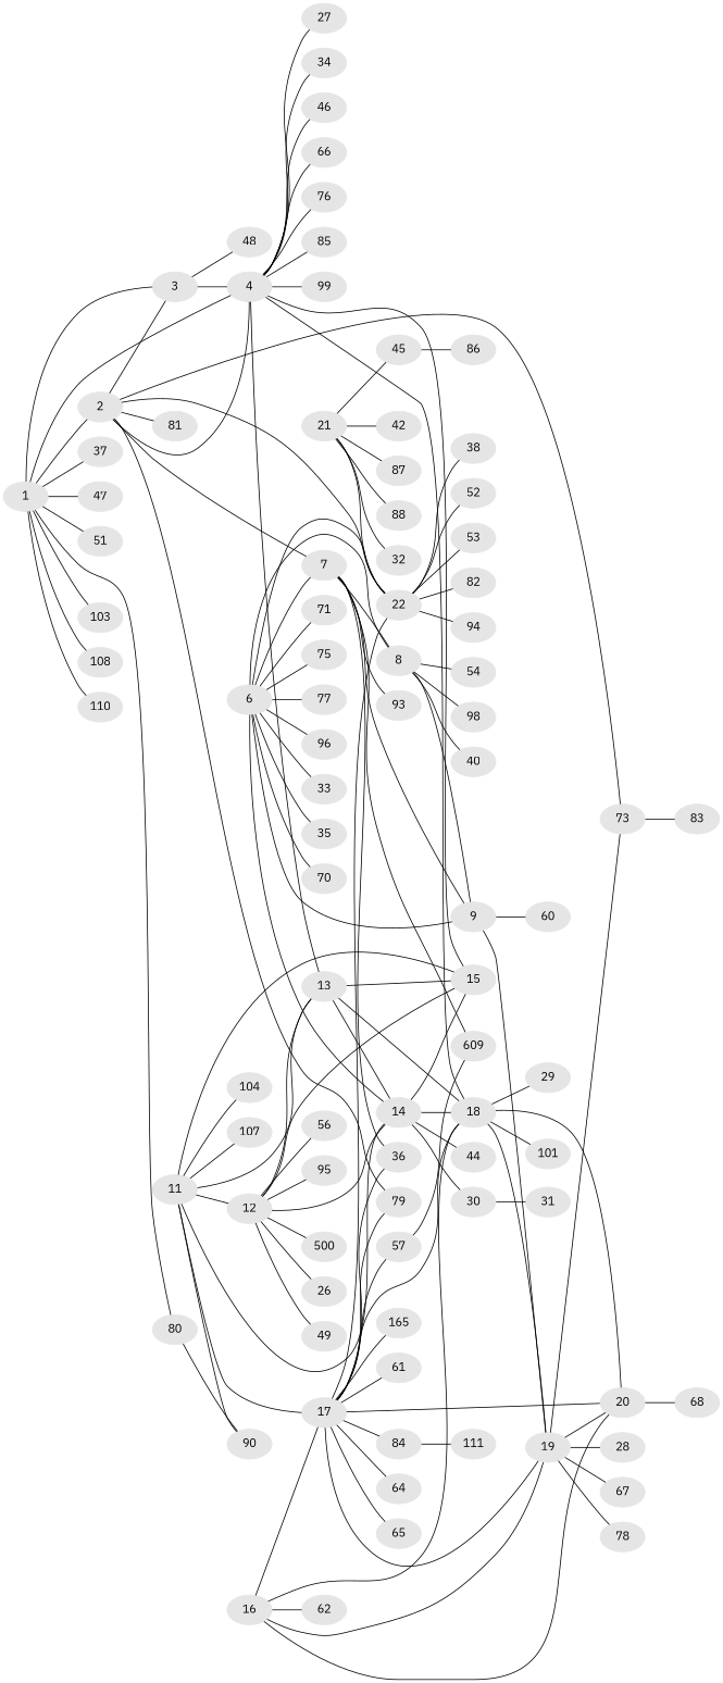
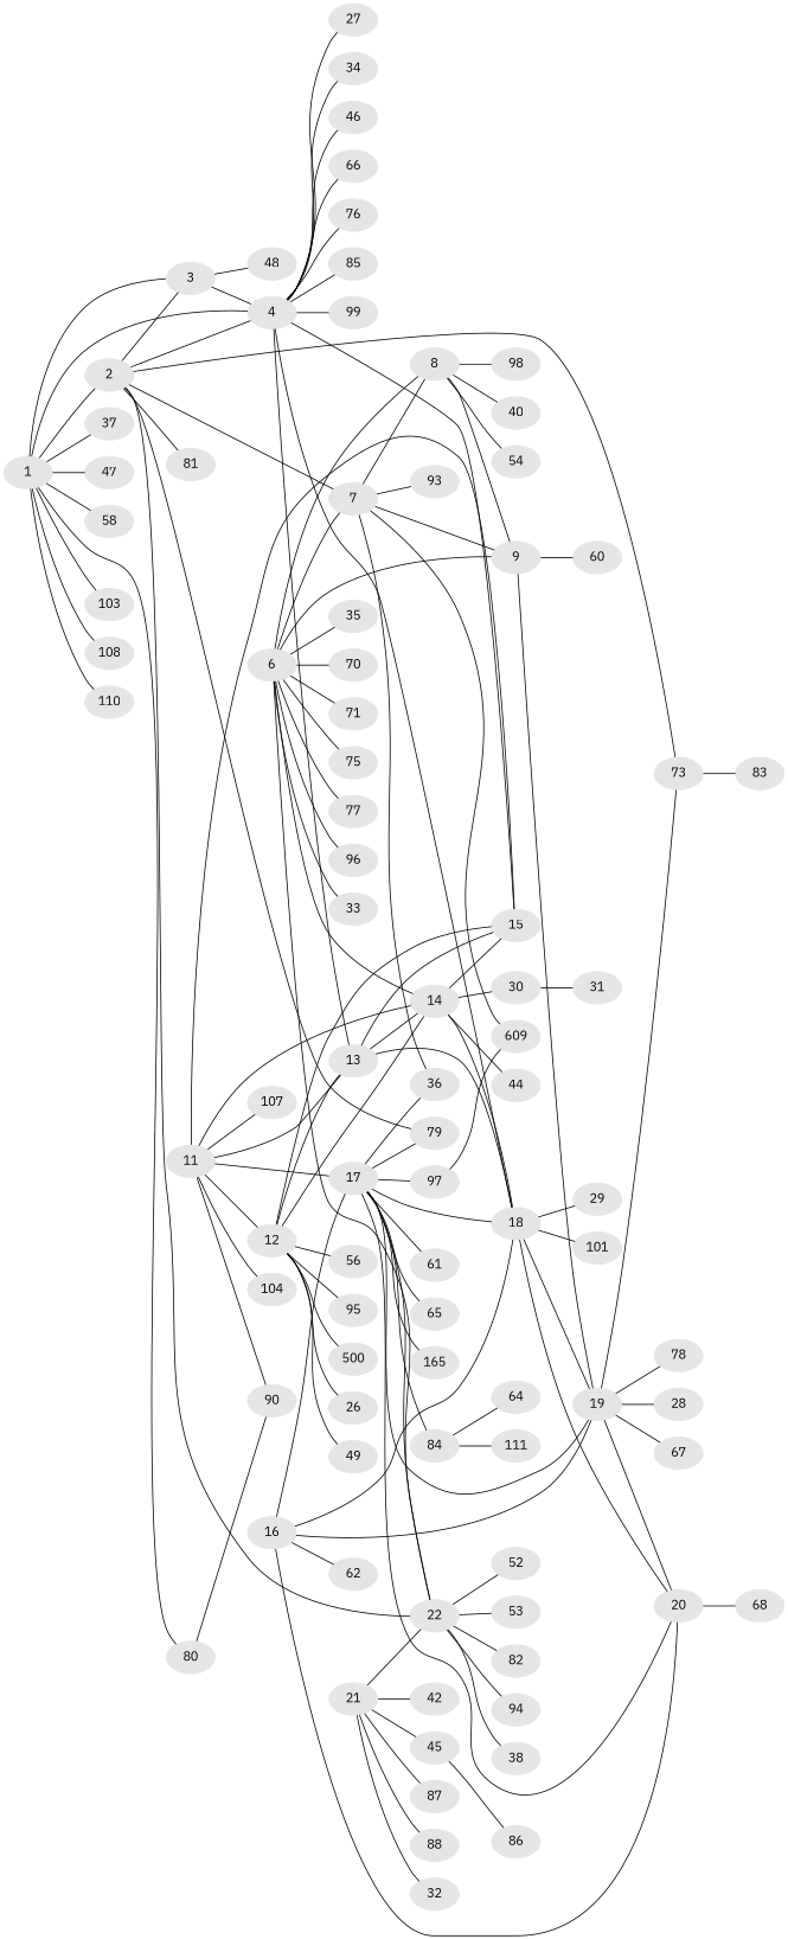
  graph {
    fontname="IBM Plex Sans"
    rankdir=LR
    node [color=gray90 fontname="IBM Plex Sans" style=filled]
    edge [fontname="IBM Plex Sans"]
    1 [super="+50"]
    2
    3 [super="+92"]
    4 [super="+5"]
    37
    47
-   58 [label=51]
+   58
    80 [super="+91"]
    103
    108
    110
    7 [super="+63"]
    22 [super="+25"]
    73
    n15 [label=79]
    81
    48
    13 [super="+55"]
    15 [super="+106"]
    18 [super="+39"]
    27
    34
    46
    66
    76
    85
    99
    90 [super="+102"]
    8 [super="+57"]
    9 [super="+59"]
    36
    93
    n33 [label=609]
    38
    52
    53
    82
    94
    83
    14
    19 [super="+89"]
    20
    29 [super="+51"]
    101
    6 [super="+10"]
    33
    35
    70
    71
    75
    77
    96
    40
    54
    98
    60
    30 [super="+79"]
    44
    28
    67
    78
    11 [super="+41"]
    12 [super="+43"]
    17 [super="+23"]
    104
    107
    26
    49
    56
    95
    n71 [label=500]
    61
    64
    65 [super="+72"]
    84
-   97 [label=57]
+   97
    n77 [label=165]
    31
    16 [super="+69"]
    62
    68
    21 [super="+24"]
    32
    42
    45
    87
    88
    111
    86
    1 -- 2
    1 -- 3
    1 -- 4 [weight=2]
    1 -- 37
    1 -- 47
    1 -- 58
    1 -- 80
    1 -- 103
    1 -- 108
    1 -- 110
    2 -- 3
    2 -- 4 [weight=2]
    2 -- 7
    2 -- 22
    2 -- 73
    2 -- n15
    2 -- 81
    3 -- 4 [weight=2]
    3 -- 48
    4 -- 13
    4 -- 15
    4 -- 18
    4 -- 27
    4 -- 34
    4 -- 46
    4 -- 66
    4 -- 76
    4 -- 85
    4 -- 99
    80 -- 90
    7 -- 8
    7 -- 9
    7 -- 36
    7 -- 93
    7 -- n33
    22 -- 38
    22 -- 52
    22 -- 53
    22 -- 82
    22 -- 94
    73 -- 83
    13 -- 15
    13 -- 18
    13 -- 14
    18 -- 19
    18 -- 20
    18 -- 29
    18 -- 101
    8 -- 9
    8 -- 40
    8 -- 54
    8 -- 98
    9 -- 19
    9 -- 60
    14 -- 15
    14 -- 18
    14 -- 30
    14 -- 44
    19 -- 73
    19 -- 20
    19 -- 28
    19 -- 67
    19 -- 78
    20 -- 68
    6 -- 7 [weight=2]
    6 -- 22
    6 -- 8 [weight=2]
    6 -- 9 [weight=2]
    6 -- 14
    6 -- 33
    6 -- 35
    6 -- 70
    6 -- 71
    6 -- 75
    6 -- 77
    6 -- 96
    30 -- 31
    11 -- 13
    11 -- 15
    11 -- 90
    11 -- 14
    11 -- 12
    11 -- 17
    11 -- 104
    11 -- 107
    12 -- 13
    12 -- 15
    12 -- 14
    12 -- 26
    12 -- 49
    12 -- 56
    12 -- 95
    12 -- n71
    17 -- 22 [weight=2]
    17 -- n15
    17 -- 18
    17 -- 36
    17 -- 19
    17 -- 20
    17 -- 61
-   17 -- 64
+   84 -- 64
    17 -- 65
    17 -- 84
    17 -- 97
    17 -- n77
    84 -- 111
    97 -- n33
    16 -- 18
    16 -- 19
    16 -- 20
    16 -- 17
    16 -- 62
    21 -- 22 [weight=4]
    21 -- 32
    21 -- 42
    21 -- 45
    21 -- 87
    21 -- 88
    45 -- 86
  }
